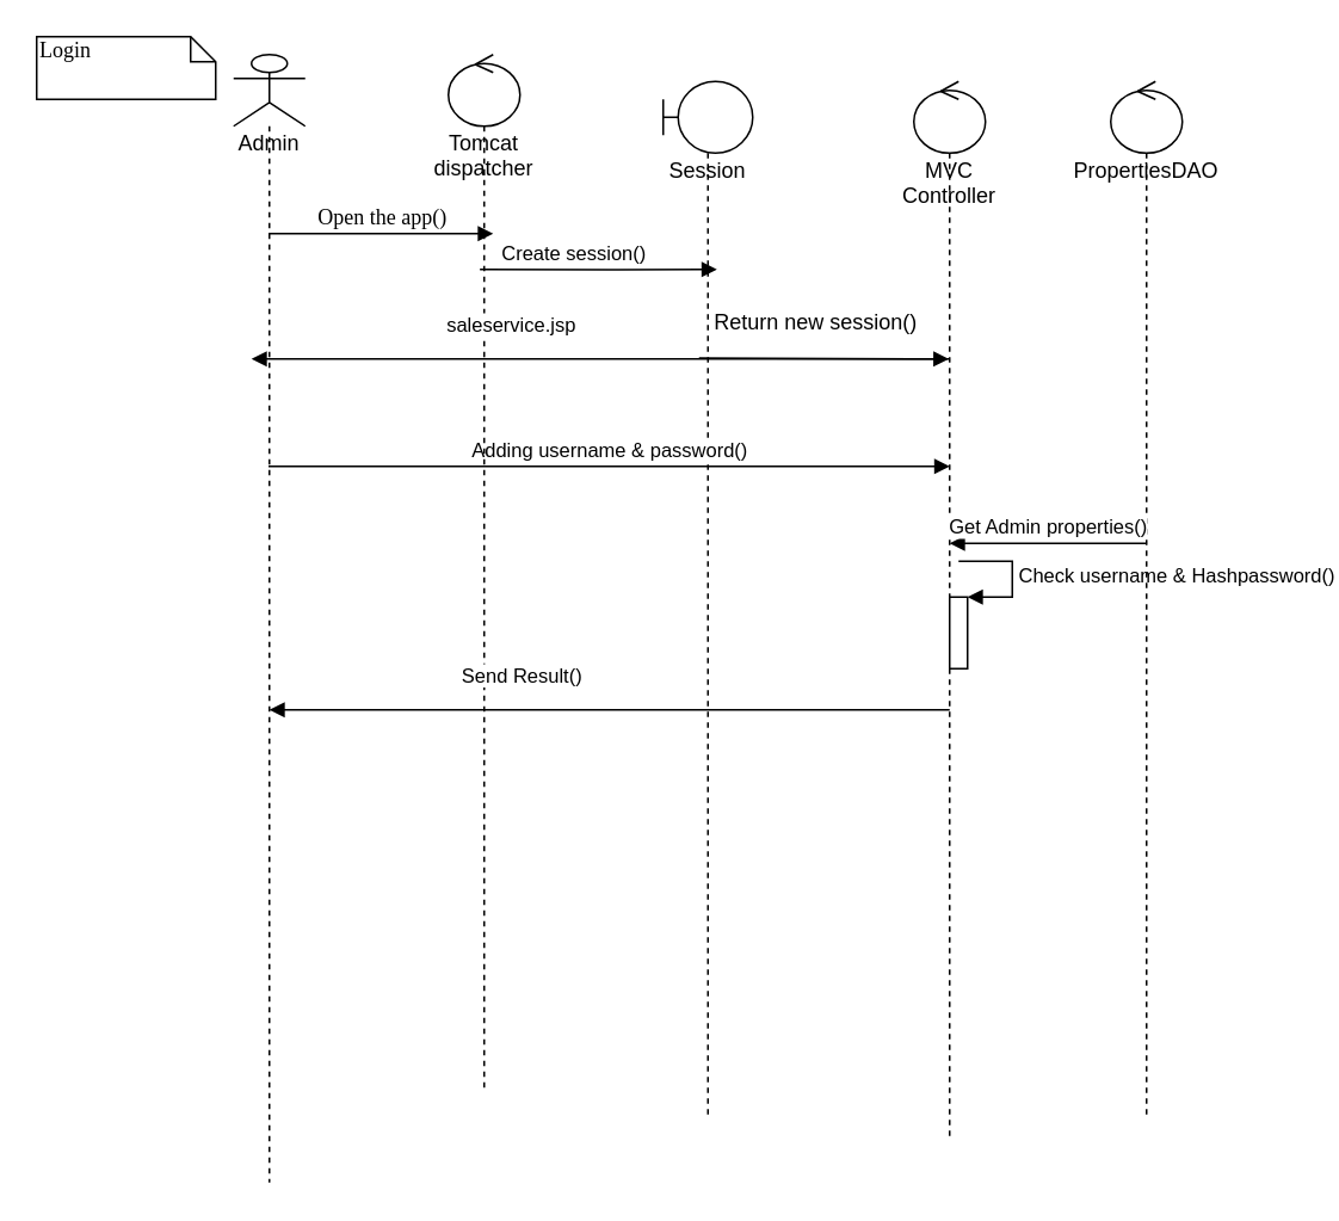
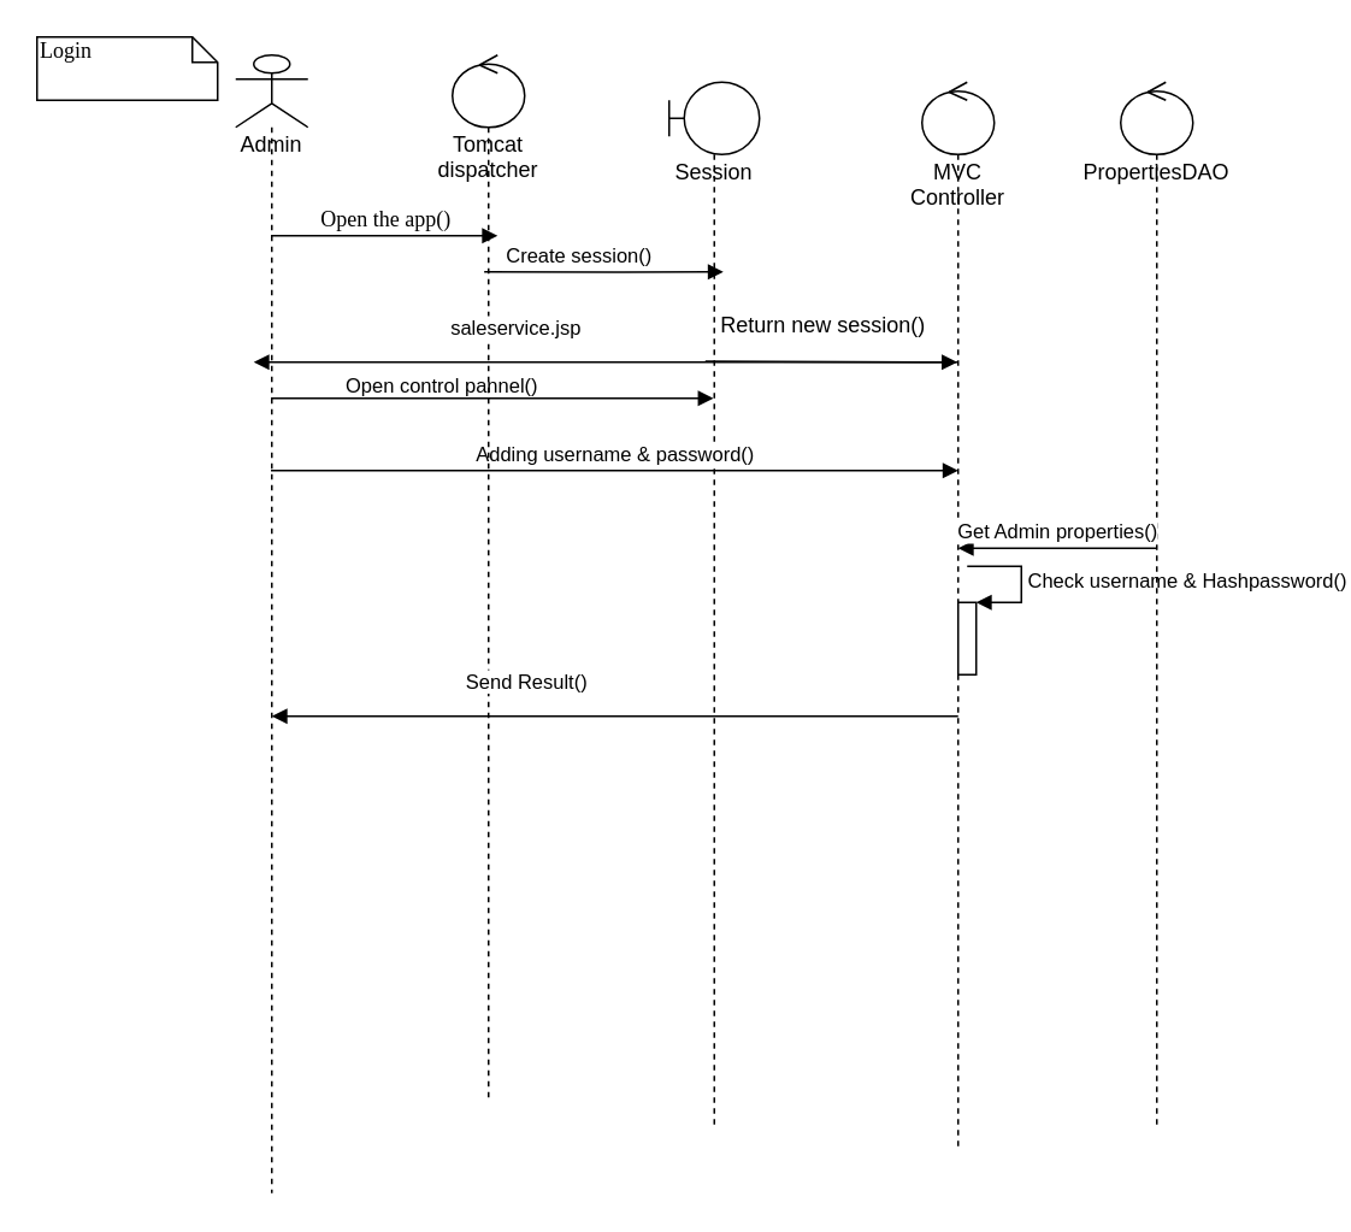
  <mxCell id="0" />
  <mxCell id="1" parent="0" />
  <mxCell id="2" value="Open the app()" style="html=1;verticalAlign=bottom;endArrow=block;entryX=0;entryY=0;labelBackgroundColor=none;fontFamily=Verdana;fontSize=12;edgeStyle=elbowEdgeStyle;elbow=vertical;" parent="1" source="4" edge="1"><mxGeometry relative="1" as="geometry"><mxPoint x="130" y="140" as="sourcePoint" /><mxPoint x="275" y="130" as="targetPoint" /></mxGeometry></mxCell>
  <mxCell id="3" value="Login" style="shape=note;whiteSpace=wrap;html=1;size=14;verticalAlign=top;align=left;spacingTop=-6;rounded=0;shadow=0;comic=0;labelBackgroundColor=none;strokeWidth=1;fontFamily=Verdana;fontSize=12" parent="1" vertex="1"><mxGeometry x="20" y="20" width="100" height="35" as="geometry" /></mxCell>
  <mxCell id="4" value="Admin" style="shape=umlLifeline;participant=umlActor;perimeter=lifelinePerimeter;whiteSpace=wrap;html=1;container=1;collapsible=0;recursiveResize=0;verticalAlign=top;spacingTop=36;outlineConnect=0;" parent="1" vertex="1"><mxGeometry x="130" y="30" width="40" height="630" as="geometry" /></mxCell>
  <mxCell id="5" value="Session" style="shape=umlLifeline;participant=umlBoundary;perimeter=lifelinePerimeter;whiteSpace=wrap;html=1;container=1;collapsible=0;recursiveResize=0;verticalAlign=top;spacingTop=36;outlineConnect=0;" parent="1" vertex="1"><mxGeometry x="370" y="45" width="50" height="580" as="geometry" /></mxCell>
  <mxCell id="6" value="Adding username &amp;amp; password()" style="html=1;verticalAlign=bottom;endArrow=block;rounded=0;" parent="5" source="4" edge="1"><mxGeometry width="80" relative="1" as="geometry"><mxPoint x="-200" y="215" as="sourcePoint" /><mxPoint x="160" y="215" as="targetPoint" /><Array as="points"><mxPoint x="50" y="215" /></Array></mxGeometry></mxCell>
  <mxCell id="7" value="" style="endArrow=block;endFill=1;html=1;edgeStyle=orthogonalEdgeStyle;align=left;verticalAlign=top;rounded=0;exitX=0.44;exitY=0.207;exitDx=0;exitDy=0;exitPerimeter=0;" parent="1" source="12" edge="1"><mxGeometry x="-1" relative="1" as="geometry"><mxPoint x="280" y="150" as="sourcePoint" /><mxPoint x="400" y="150" as="targetPoint" /></mxGeometry></mxCell>
  <mxCell id="8" value="Create session()" style="edgeLabel;html=1;align=center;verticalAlign=middle;resizable=0;points=[];" parent="7" vertex="1" connectable="0"><mxGeometry x="-0.211" y="5" relative="1" as="geometry"><mxPoint y="-5" as="offset" /></mxGeometry></mxCell>
  <mxCell id="9" value="" style="html=1;verticalAlign=bottom;endArrow=block;labelBackgroundColor=none;fontFamily=Verdana;fontSize=12;edgeStyle=elbowEdgeStyle;elbow=vertical;" parent="1" target="13" edge="1"><mxGeometry x="-1" y="-121" relative="1" as="geometry"><mxPoint x="390" y="199.5" as="sourcePoint" /><mxPoint x="540" y="200" as="targetPoint" /><Array as="points"><mxPoint x="360" y="200" /></Array><mxPoint x="110" y="71" as="offset" /></mxGeometry></mxCell>
+ <mxCell id="10" value="" style="html=1;verticalAlign=bottom;endArrow=block;rounded=0;edgeStyle=orthogonalEdgeStyle;" parent="1" source="4" target="5" edge="1"><mxGeometry x="0.262" y="-10" width="80" relative="1" as="geometry"><mxPoint x="160" y="250" as="sourcePoint" /><mxPoint x="820" y="230" as="targetPoint" /><Array as="points"><mxPoint x="180" y="220" /><mxPoint x="180" y="220" /></Array><mxPoint x="1" as="offset" /></mxGeometry></mxCell>
+ <mxCell id="11" value="Open control pannel()" style="edgeLabel;html=1;align=center;verticalAlign=middle;resizable=0;points=[];" parent="10" vertex="1" connectable="0"><mxGeometry x="-0.229" y="8" relative="1" as="geometry"><mxPoint as="offset" /></mxGeometry></mxCell>
  <mxCell id="12" value="Tomcat dispatcher" style="shape=umlLifeline;participant=umlControl;perimeter=lifelinePerimeter;whiteSpace=wrap;html=1;container=1;collapsible=0;recursiveResize=0;verticalAlign=top;spacingTop=36;outlineConnect=0;" parent="1" vertex="1"><mxGeometry x="250" y="30" width="40" height="580" as="geometry" /></mxCell>
  <mxCell id="13" value="MVC Controller" style="shape=umlLifeline;participant=umlControl;perimeter=lifelinePerimeter;whiteSpace=wrap;html=1;container=1;collapsible=0;recursiveResize=0;verticalAlign=top;spacingTop=36;outlineConnect=0;" parent="1" vertex="1"><mxGeometry x="510" y="45" width="40" height="590" as="geometry" /></mxCell>
  <mxCell id="14" value="" style="html=1;points=[];perimeter=orthogonalPerimeter;" parent="13" vertex="1"><mxGeometry x="20" y="288" width="10" height="40" as="geometry" /></mxCell>
  <mxCell id="15" value="Check username &amp;amp; Hashpassword()" style="edgeStyle=orthogonalEdgeStyle;html=1;align=left;spacingLeft=2;endArrow=block;rounded=0;entryX=1;entryY=0;" parent="13" target="14" edge="1"><mxGeometry relative="1" as="geometry"><mxPoint x="25" y="268" as="sourcePoint" /><Array as="points"><mxPoint x="55" y="268" /></Array></mxGeometry></mxCell>
  <mxCell id="16" value="Return new session()" style="text;html=1;align=center;verticalAlign=middle;resizable=0;points=[];autosize=1;strokeColor=none;fillColor=none;" parent="1" vertex="1"><mxGeometry x="390" y="170" width="130" height="20" as="geometry" /></mxCell>
  <mxCell id="17" value="PropertiesDAO" style="shape=umlLifeline;participant=umlControl;perimeter=lifelinePerimeter;whiteSpace=wrap;html=1;container=1;collapsible=0;recursiveResize=0;verticalAlign=top;spacingTop=36;outlineConnect=0;" parent="1" vertex="1"><mxGeometry x="620" y="45" width="40" height="580" as="geometry" /></mxCell>
  <mxCell id="18" value="Get Admin properties()" style="html=1;verticalAlign=bottom;endArrow=block;rounded=0;edgeStyle=orthogonalEdgeStyle;" parent="1" edge="1"><mxGeometry width="80" relative="1" as="geometry"><mxPoint x="640" y="303" as="sourcePoint" /><mxPoint x="530" y="303" as="targetPoint" /></mxGeometry></mxCell>
  <mxCell id="19" value="Send Result()" style="html=1;verticalAlign=bottom;endArrow=block;rounded=0;edgeStyle=orthogonalEdgeStyle;" parent="1" edge="1"><mxGeometry x="0.262" y="-10" width="80" relative="1" as="geometry"><mxPoint x="530" y="396" as="sourcePoint" /><mxPoint x="150" y="396" as="targetPoint" /><Array as="points"><mxPoint x="480" y="396" /><mxPoint x="480" y="396" /></Array><mxPoint x="1" as="offset" /></mxGeometry></mxCell>
  <mxCell id="20" value="saleservice.jsp" style="html=1;verticalAlign=bottom;endArrow=block;rounded=0;edgeStyle=orthogonalEdgeStyle;" parent="1" edge="1"><mxGeometry x="0.262" y="-10" width="80" relative="1" as="geometry"><mxPoint x="529.5" y="200" as="sourcePoint" /><mxPoint x="140" y="200" as="targetPoint" /><Array as="points"><mxPoint x="470" y="200" /><mxPoint x="470" y="200" /></Array><mxPoint x="1" as="offset" /></mxGeometry></mxCell>
